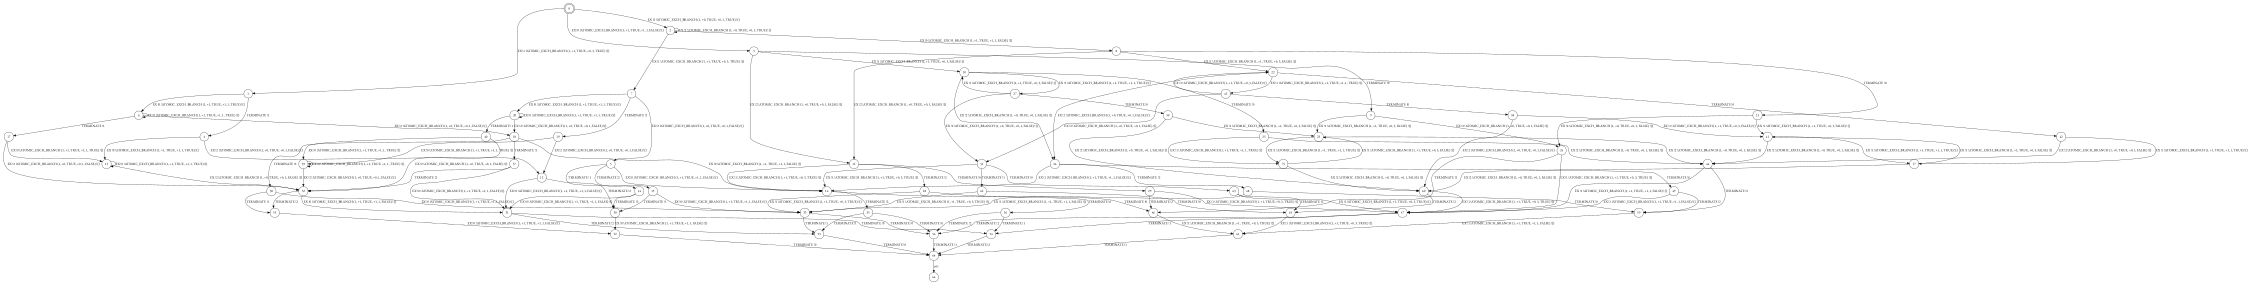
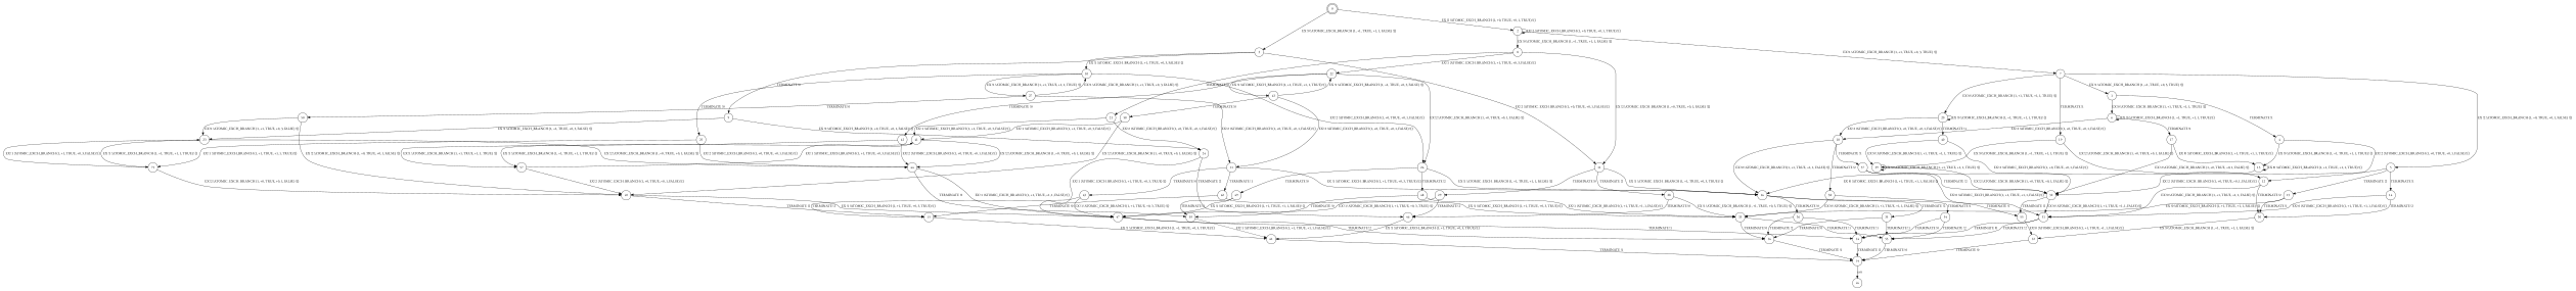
  digraph {
    fontname="EB Garamond"
    node [fontname="EB Garamond" shape=circle]
    edge [fontname="EB Garamond"]
    0 [peripheries=2]
    1
    2
    3
    4
    6
    7
    8
    9
    10
    11
    12
    13
    5
    14
    15
    16
    17
    18
    19
    20
    21
    22
    23
    24
    25
    26
    27
    28
    29
    30
    31
    32
    33
+   34
    35
    36
    37
    38
    39
    40
    41
    42
    43
    44
    n46 [label=75]
    46
    47
    48
    49
    50
    51
    52
    53
    54
    55
    56
    57
    58
    59
    60
    61
    62
    63
    64
    65
    66
-   0 -> 1 [label="EX !1 !ATOMIC_EXCH_BRANCH (1, +1, TRUE, +0, 3, TRUE) !{}"]
+   7 -> 1 [label="EX !1 !ATOMIC_EXCH_BRANCH (1, +1, TRUE, +0, 3, TRUE) !{}"]
    0 -> 2 [label="EX !2 !ATOMIC_EXCH_BRANCH (1, +0, TRUE, +0, 1, TRUE) !{}"]
    0 -> 3 [label="EX !0 !ATOMIC_EXCH_BRANCH (1, +1, TRUE, +1, 1, FALSE) !{}"]
    1 -> 4 [label="TERMINATE !1"]
    1 -> 6 [label="EX !0 !ATOMIC_EXCH_BRANCH (1, +1, TRUE, +1, 1, TRUE) !{}"]
    2 -> 2 [label="EX !2 !ATOMIC_EXCH_BRANCH (1, +0, TRUE, +0, 1, TRUE) !{}"]
    2 -> 7 [label="EX !1 !ATOMIC_EXCH_BRANCH (1, +1, TRUE, +0, 3, TRUE) !{}"]
    2 -> 8 [label="EX !0 !ATOMIC_EXCH_BRANCH (1, +1, TRUE, +1, 1, FALSE) !{}"]
    3 -> 9 [label="TERMINATE !0"]
    3 -> 10 [label="EX !1 !ATOMIC_EXCH_BRANCH (1, +1, TRUE, +0, 3, FALSE) !{}"]
    3 -> 11 [label="EX !2 !ATOMIC_EXCH_BRANCH (1, +0, TRUE, +0, 1, FALSE) !{}"]
    4 -> 12 [label="EX !2 !ATOMIC_EXCH_BRANCH (1, +0, TRUE, +0, 1, FALSE) !{}"]
    4 -> 13 [label="EX !0 !ATOMIC_EXCH_BRANCH (1, +1, TRUE, +1, 1, TRUE) !{}"]
    6 -> 6 [label="EX !0 !ATOMIC_EXCH_BRANCH (1, +1, TRUE, +1, 1, TRUE) !{}"]
    6 -> 17 [label="TERMINATE !1"]
    6 -> 18 [label="EX !2 !ATOMIC_EXCH_BRANCH (1, +0, TRUE, +0, 1, FALSE) !{}"]
    7 -> 5 [label="EX !2 !ATOMIC_EXCH_BRANCH (1, +0, TRUE, +0, 1, FALSE) !{}"]
    7 -> 19 [label="TERMINATE !1"]
    7 -> 20 [label="EX !0 !ATOMIC_EXCH_BRANCH (1, +1, TRUE, +1, 1, TRUE) !{}"]
    8 -> 11 [label="EX !2 !ATOMIC_EXCH_BRANCH (1, +0, TRUE, +0, 1, FALSE) !{}"]
    8 -> 21 [label="TERMINATE !0"]
    8 -> 22 [label="EX !1 !ATOMIC_EXCH_BRANCH (1, +1, TRUE, +0, 3, FALSE) !{}"]
    9 -> 23 [label="EX !1 !ATOMIC_EXCH_BRANCH (1, +1, TRUE, +0, 3, FALSE) !{}"]
    9 -> 24 [label="EX !2 !ATOMIC_EXCH_BRANCH (1, +0, TRUE, +0, 1, FALSE) !{}"]
    10 -> 25 [label="TERMINATE !0"]
    10 -> 26 [label="EX !2 !ATOMIC_EXCH_BRANCH (1, +0, TRUE, +0, 1, FALSE) !{}"]
    10 -> 27 [label="EX !1 !ATOMIC_EXCH_BRANCH (1, +1, TRUE, +1, 1, TRUE) !{}"]
    11 -> 16 [label="EX !1 !ATOMIC_EXCH_BRANCH (1, +1, TRUE, +0, 3, TRUE) !{}"]
    11 -> 28 [label="TERMINATE !2"]
    11 -> 29 [label="TERMINATE !0"]
    12 -> 30 [label="TERMINATE !2"]
    12 -> 31 [label="EX !0 !ATOMIC_EXCH_BRANCH (1, +1, TRUE, +1, 1, FALSE) !{}"]
    13 -> 13 [label="EX !0 !ATOMIC_EXCH_BRANCH (1, +1, TRUE, +1, 1, TRUE) !{}"]
    13 -> 32 [label="EX !2 !ATOMIC_EXCH_BRANCH (1, +0, TRUE, +0, 1, FALSE) !{}"]
    5 -> 14 [label="TERMINATE !1"]
    5 -> 15 [label="TERMINATE !2"]
    5 -> 16 [label="EX !0 !ATOMIC_EXCH_BRANCH (1, +1, TRUE, +1, 1, FALSE) !{}"]
    14 -> 30 [label="TERMINATE !2"]
    14 -> 31 [label="EX !0 !ATOMIC_EXCH_BRANCH (1, +1, TRUE, +1, 1, FALSE) !{}"]
    15 -> 30 [label="TERMINATE !1"]
    15 -> 33 [label="EX !0 !ATOMIC_EXCH_BRANCH (1, +1, TRUE, +1, 1, FALSE) !{}"]
+   16 -> 34 [label="TERMINATE !1"]
    16 -> 35 [label="TERMINATE !2"]
    16 -> 36 [label="TERMINATE !0"]
    17 -> 13 [label="EX !0 !ATOMIC_EXCH_BRANCH (1, +1, TRUE, +1, 1, TRUE) !{}"]
    17 -> 32 [label="EX !2 !ATOMIC_EXCH_BRANCH (1, +0, TRUE, +0, 1, FALSE) !{}"]
    18 -> 16 [label="EX !0 !ATOMIC_EXCH_BRANCH (1, +1, TRUE, +1, 1, FALSE) !{}"]
    18 -> 37 [label="TERMINATE !1"]
    18 -> 38 [label="TERMINATE !2"]
    19 -> 12 [label="EX !2 !ATOMIC_EXCH_BRANCH (1, +0, TRUE, +0, 1, FALSE) !{}"]
    19 -> 39 [label="EX !0 !ATOMIC_EXCH_BRANCH (1, +1, TRUE, +1, 1, TRUE) !{}"]
    20 -> 18 [label="EX !2 !ATOMIC_EXCH_BRANCH (1, +0, TRUE, +0, 1, FALSE) !{}"]
    20 -> 20 [label="EX !0 !ATOMIC_EXCH_BRANCH (1, +1, TRUE, +1, 1, TRUE) !{}"]
    20 -> 40 [label="TERMINATE !1"]
    21 -> 24 [label="EX !2 !ATOMIC_EXCH_BRANCH (1, +0, TRUE, +0, 1, FALSE) !{}"]
    21 -> 41 [label="EX !1 !ATOMIC_EXCH_BRANCH (1, +1, TRUE, +0, 3, FALSE) !{}"]
    22 -> 26 [label="EX !2 !ATOMIC_EXCH_BRANCH (1, +0, TRUE, +0, 1, FALSE) !{}"]
    22 -> 42 [label="TERMINATE !0"]
    22 -> 43 [label="EX !1 !ATOMIC_EXCH_BRANCH (1, +1, TRUE, +1, 1, TRUE) !{}"]
    23 -> 44 [label="EX !2 !ATOMIC_EXCH_BRANCH (1, +0, TRUE, +0, 1, FALSE) !{}"]
    23 -> n46 [label="EX !1 !ATOMIC_EXCH_BRANCH (1, +1, TRUE, +1, 1, TRUE) !{}"]
    24 -> 46 [label="TERMINATE !2"]
    24 -> 47 [label="EX !1 !ATOMIC_EXCH_BRANCH (1, +1, TRUE, +0, 3, TRUE) !{}"]
    25 -> 44 [label="EX !2 !ATOMIC_EXCH_BRANCH (1, +0, TRUE, +0, 1, FALSE) !{}"]
    25 -> n46 [label="EX !1 !ATOMIC_EXCH_BRANCH (1, +1, TRUE, +1, 1, TRUE) !{}"]
    26 -> 16 [label="EX !1 !ATOMIC_EXCH_BRANCH (1, +1, TRUE, +1, 1, FALSE) !{}"]
    26 -> 48 [label="TERMINATE !2"]
    26 -> 49 [label="TERMINATE !0"]
    27 -> 10 [label="EX !1 !ATOMIC_EXCH_BRANCH (1, +1, TRUE, +0, 3, FALSE) !{}"]
    27 -> 50 [label="TERMINATE !0"]
    27 -> 51 [label="EX !2 !ATOMIC_EXCH_BRANCH (1, +0, TRUE, +0, 1, FALSE) !{}"]
    28 -> 33 [label="EX !1 !ATOMIC_EXCH_BRANCH (1, +1, TRUE, +0, 3, TRUE) !{}"]
    28 -> 46 [label="TERMINATE !0"]
    29 -> 46 [label="TERMINATE !2"]
    29 -> 47 [label="EX !1 !ATOMIC_EXCH_BRANCH (1, +1, TRUE, +0, 3, TRUE) !{}"]
    30 -> 52 [label="EX !0 !ATOMIC_EXCH_BRANCH (1, +1, TRUE, +1, 1, FALSE) !{}"]
    31 -> 53 [label="TERMINATE !2"]
    31 -> 54 [label="TERMINATE !0"]
    32 -> 31 [label="EX !0 !ATOMIC_EXCH_BRANCH (1, +1, TRUE, +1, 1, FALSE) !{}"]
    32 -> 55 [label="TERMINATE !2"]
    33 -> 53 [label="TERMINATE !1"]
    33 -> 56 [label="TERMINATE !0"]
+   34 -> 53 [label="TERMINATE !2"]
+   34 -> 54 [label="TERMINATE !0"]
    35 -> 53 [label="TERMINATE !1"]
    35 -> 56 [label="TERMINATE !0"]
    36 -> 54 [label="TERMINATE !1"]
    36 -> 56 [label="TERMINATE !2"]
    37 -> 31 [label="EX !0 !ATOMIC_EXCH_BRANCH (1, +1, TRUE, +1, 1, FALSE) !{}"]
    37 -> 32 [label="TERMINATE !2"]
    38 -> 33 [label="EX !0 !ATOMIC_EXCH_BRANCH (1, +1, TRUE, +1, 1, FALSE) !{}"]
    38 -> 55 [label="TERMINATE !1"]
    39 -> 32 [label="EX !2 !ATOMIC_EXCH_BRANCH (1, +0, TRUE, +0, 1, FALSE) !{}"]
    39 -> 39 [label="EX !0 !ATOMIC_EXCH_BRANCH (1, +1, TRUE, +1, 1, TRUE) !{}"]
    40 -> 32 [label="EX !2 !ATOMIC_EXCH_BRANCH (1, +0, TRUE, +0, 1, FALSE) !{}"]
    40 -> 39 [label="EX !0 !ATOMIC_EXCH_BRANCH (1, +1, TRUE, +1, 1, TRUE) !{}"]
    41 -> 44 [label="EX !2 !ATOMIC_EXCH_BRANCH (1, +0, TRUE, +0, 1, FALSE) !{}"]
    41 -> 57 [label="EX !1 !ATOMIC_EXCH_BRANCH (1, +1, TRUE, +1, 1, TRUE) !{}"]
    42 -> 44 [label="EX !2 !ATOMIC_EXCH_BRANCH (1, +0, TRUE, +0, 1, FALSE) !{}"]
    42 -> 57 [label="EX !1 !ATOMIC_EXCH_BRANCH (1, +1, TRUE, +1, 1, TRUE) !{}"]
    43 -> 22 [label="EX !1 !ATOMIC_EXCH_BRANCH (1, +1, TRUE, +0, 3, FALSE) !{}"]
    43 -> 51 [label="EX !2 !ATOMIC_EXCH_BRANCH (1, +0, TRUE, +0, 1, FALSE) !{}"]
    43 -> 58 [label="TERMINATE !0"]
    44 -> 47 [label="EX !1 !ATOMIC_EXCH_BRANCH (1, +1, TRUE, +1, 1, FALSE) !{}"]
    44 -> 59 [label="TERMINATE !2"]
    n46 -> 23 [label="EX !1 !ATOMIC_EXCH_BRANCH (1, +1, TRUE, +0, 3, FALSE) !{}"]
    n46 -> 60 [label="EX !2 !ATOMIC_EXCH_BRANCH (1, +0, TRUE, +0, 1, FALSE) !{}"]
    46 -> 61 [label="EX !1 !ATOMIC_EXCH_BRANCH (1, +1, TRUE, +0, 3, TRUE) !{}"]
    47 -> 54 [label="TERMINATE !1"]
    47 -> 56 [label="TERMINATE !2"]
    48 -> 33 [label="EX !1 !ATOMIC_EXCH_BRANCH (1, +1, TRUE, +1, 1, FALSE) !{}"]
    48 -> 59 [label="TERMINATE !0"]
    49 -> 47 [label="EX !1 !ATOMIC_EXCH_BRANCH (1, +1, TRUE, +1, 1, FALSE) !{}"]
    49 -> 59 [label="TERMINATE !2"]
    50 -> 23 [label="EX !1 !ATOMIC_EXCH_BRANCH (1, +1, TRUE, +0, 3, FALSE) !{}"]
    50 -> 60 [label="EX !2 !ATOMIC_EXCH_BRANCH (1, +0, TRUE, +0, 1, FALSE) !{}"]
    51 -> 16 [label="EX !1 !ATOMIC_EXCH_BRANCH (1, +1, TRUE, +0, 3, TRUE) !{}"]
    51 -> 62 [label="TERMINATE !1"]
    51 -> 63 [label="TERMINATE !0"]
    52 -> 64 [label="TERMINATE !0"]
    53 -> 64 [label="TERMINATE !0"]
    54 -> 64 [label="TERMINATE !2"]
    55 -> 52 [label="EX !0 !ATOMIC_EXCH_BRANCH (1, +1, TRUE, +1, 1, FALSE) !{}"]
    56 -> 64 [label="TERMINATE !1"]
    57 -> 41 [label="EX !1 !ATOMIC_EXCH_BRANCH (1, +1, TRUE, +0, 3, FALSE) !{}"]
    57 -> 60 [label="EX !2 !ATOMIC_EXCH_BRANCH (1, +0, TRUE, +0, 1, FALSE) !{}"]
    58 -> 41 [label="EX !1 !ATOMIC_EXCH_BRANCH (1, +1, TRUE, +0, 3, FALSE) !{}"]
    58 -> 60 [label="EX !2 !ATOMIC_EXCH_BRANCH (1, +0, TRUE, +0, 1, FALSE) !{}"]
    59 -> 61 [label="EX !1 !ATOMIC_EXCH_BRANCH (1, +1, TRUE, +1, 1, FALSE) !{}"]
    60 -> 47 [label="EX !1 !ATOMIC_EXCH_BRANCH (1, +1, TRUE, +0, 3, TRUE) !{}"]
    60 -> 65 [label="TERMINATE !2"]
    61 -> 64 [label="TERMINATE !1"]
    62 -> 33 [label="EX !1 !ATOMIC_EXCH_BRANCH (1, +1, TRUE, +0, 3, TRUE) !{}"]
    62 -> 65 [label="TERMINATE !0"]
    63 -> 47 [label="EX !1 !ATOMIC_EXCH_BRANCH (1, +1, TRUE, +0, 3, TRUE) !{}"]
    63 -> 65 [label="TERMINATE !2"]
    64 -> 66 [label=exit]
    65 -> 61 [label="EX !1 !ATOMIC_EXCH_BRANCH (1, +1, TRUE, +0, 3, TRUE) !{}"]
  }
